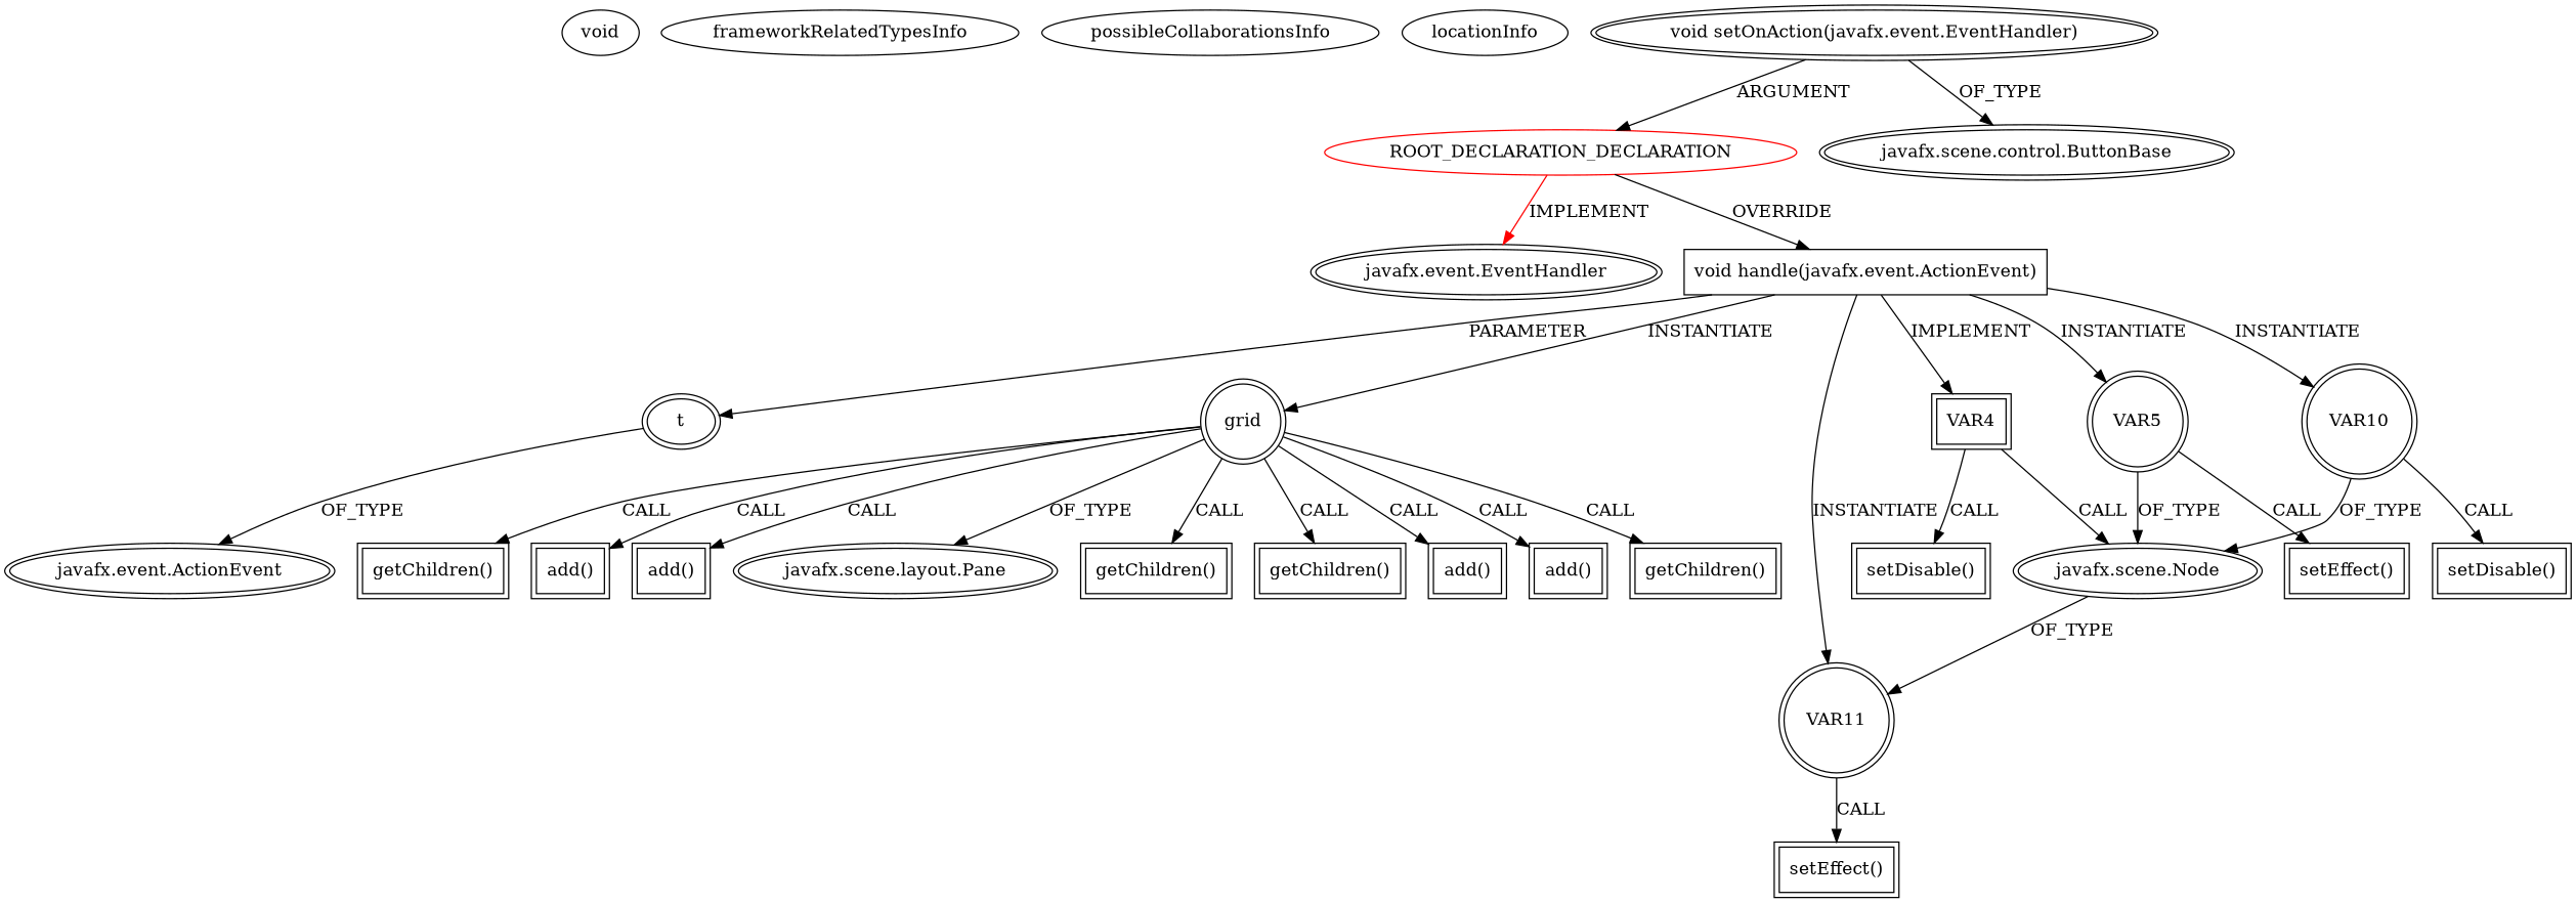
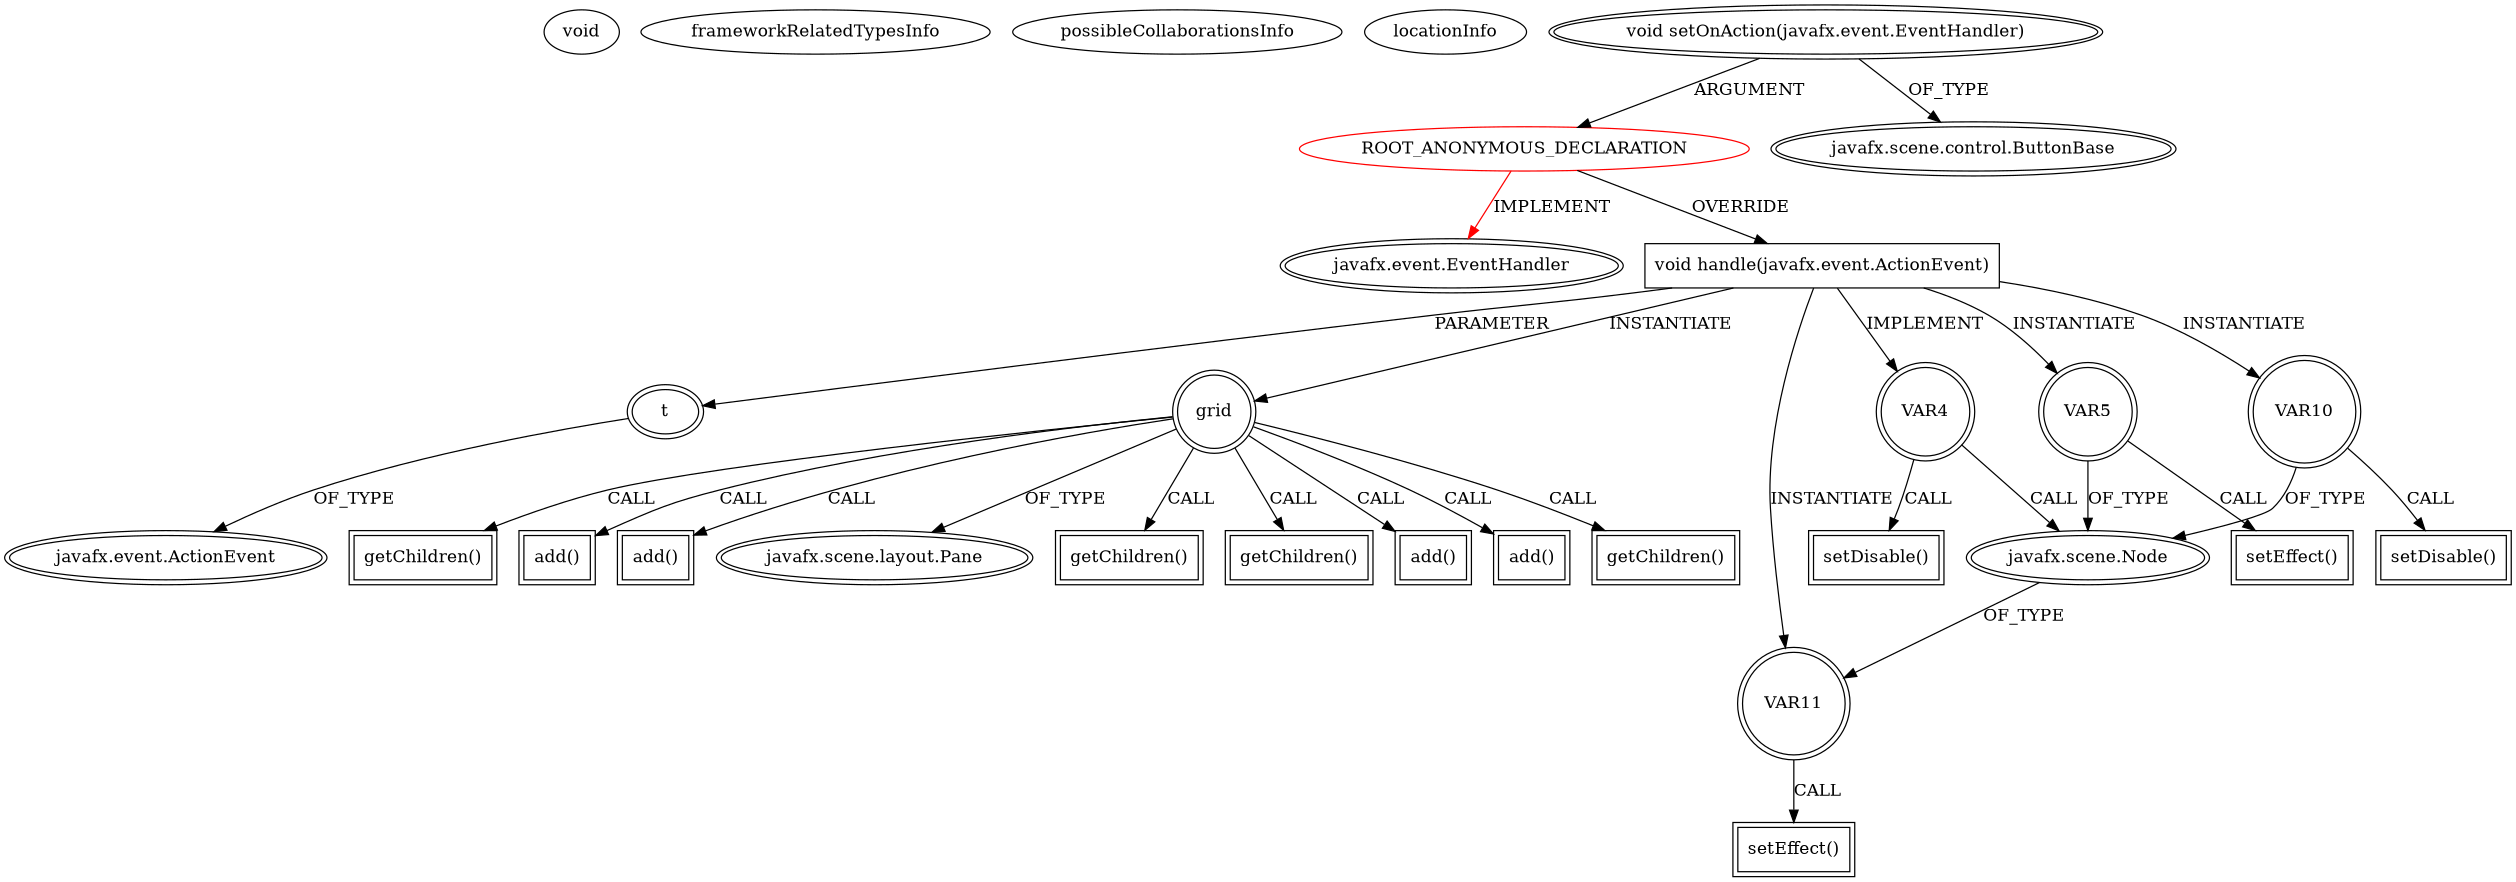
  digraph {
    node [isFrameworkType=true vertexType=INSIDE_CALL peripheries=2 shape=box]
    n1 [category=extension_graph graphId=2381 isAnonymous=true label=void possibleRelation=false isFrameworkType="" vertexType="" peripheries="" shape=""]
    frameworkRelatedTypesInfo [0="javafx.event.EventHandler" isFrameworkType="" vertexType="" peripheries="" shape=""]
    possibleCollaborationsInfo [isFrameworkType="" vertexType="" peripheries="" shape=""]
    locationInfo [contextSignature="void start(javafx.stage.Stage)" filePath="/davelet-InternationalChess-JavaFX2/InternationalChess-JavaFX2-master/src/cn/davelet/internationalchess/InternationalChess.java" graphId=2381 projectName="davelet-InternationalChess-JavaFX2" isFrameworkType="" vertexType="" peripheries="" shape=""]
-   n5 [color=red isFrameworkType=false label=ROOT_DECLARATION_DECLARATION vertexType=ROOT_ANONYMOUS_DECLARATION peripheries="" shape=""]
+   n5 [color=red isFrameworkType=false label=ROOT_ANONYMOUS_DECLARATION vertexType=ROOT_ANONYMOUS_DECLARATION peripheries="" shape=""]
    n6 [label="javafx.event.EventHandler" vertexType=FRAMEWORK_INTERFACE_TYPE shape=""]
    n7 [isFrameworkType=false label="void handle(javafx.event.ActionEvent)" vertexType=OVERRIDING_METHOD_DECLARATION peripheries=""]
    n8 [label=t vertexType=PARAMETER_DECLARATION shape=""]
    n9 [label=grid shape=circle vertexType=VARIABLE_EXPRESION]
-   n10 [label=VAR4 vertexType=VARIABLE_EXPRESION]
+   n10 [label=VAR4 shape=circle vertexType=VARIABLE_EXPRESION]
    n11 [label=VAR5 shape=circle vertexType=VARIABLE_EXPRESION]
    n12 [label=VAR10 shape=circle vertexType=VARIABLE_EXPRESION]
    n13 [label=VAR11 shape=circle vertexType=VARIABLE_EXPRESION]
    n14 [label="void setOnAction(javafx.event.EventHandler)" vertexType=OUTSIDE_CALL shape=""]
    n15 [label="javafx.scene.control.ButtonBase" vertexType=FRAMEWORK_CLASS_TYPE shape=""]
    n16 [label="javafx.event.ActionEvent" vertexType=FRAMEWORK_CLASS_TYPE shape=""]
    n17 [label="javafx.scene.layout.Pane" vertexType=FRAMEWORK_CLASS_TYPE shape=""]
    n18 [label="getChildren()"]
    n19 [label="getChildren()"]
    n20 [label="add()"]
    n21 [label="add()"]
    n22 [label="getChildren()"]
    n23 [label="getChildren()"]
    n24 [label="add()"]
    n25 [label="add()"]
    n26 [label="javafx.scene.Node" vertexType=FRAMEWORK_CLASS_TYPE shape=""]
    n27 [label="setDisable()"]
    n28 [label="setEffect()"]
    n29 [label="setDisable()"]
    n30 [label="setEffect()"]
    n5 -> n6 [color=red label=IMPLEMENT]
    n5 -> n7 [label=OVERRIDE]
    n7 -> n8 [label=PARAMETER]
    n7 -> n9 [label=INSTANTIATE]
    n7 -> n10 [label=IMPLEMENT]
    n7 -> n11 [label=INSTANTIATE]
    n7 -> n12 [label=INSTANTIATE]
    n7 -> n13 [label=INSTANTIATE]
    n8 -> n16 [label=OF_TYPE]
    n9 -> n17 [label=OF_TYPE]
    n9 -> n18 [label=CALL]
    n9 -> n19 [label=CALL]
    n9 -> n20 [label=CALL]
    n9 -> n21 [label=CALL]
    n9 -> n22 [label=CALL]
    n9 -> n23 [label=CALL]
    n9 -> n24 [label=CALL]
    n9 -> n25 [label=CALL]
    n10 -> n26 [label=CALL]
    n10 -> n27 [label=CALL]
    n11 -> n26 [label=OF_TYPE]
    n11 -> n28 [label=CALL]
    n12 -> n26 [label=OF_TYPE]
    n12 -> n29 [label=CALL]
    n13 -> n30 [label=CALL]
    n14 -> n5 [label=ARGUMENT]
    n14 -> n15 [label=OF_TYPE]
    n26 -> n13 [label=OF_TYPE]
  }
